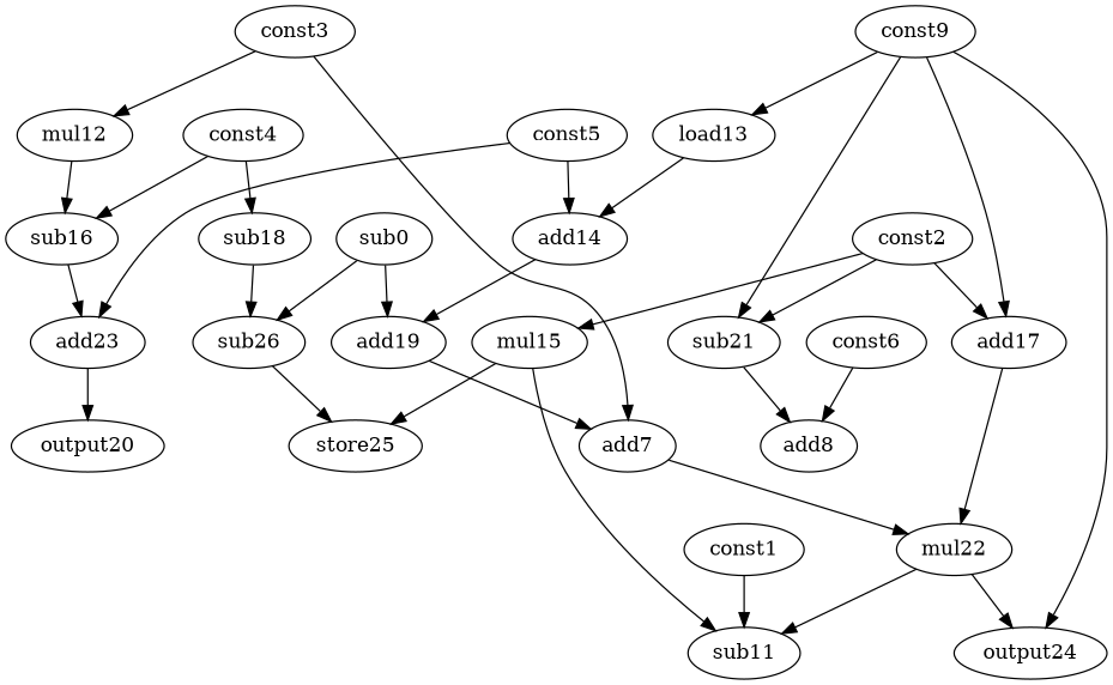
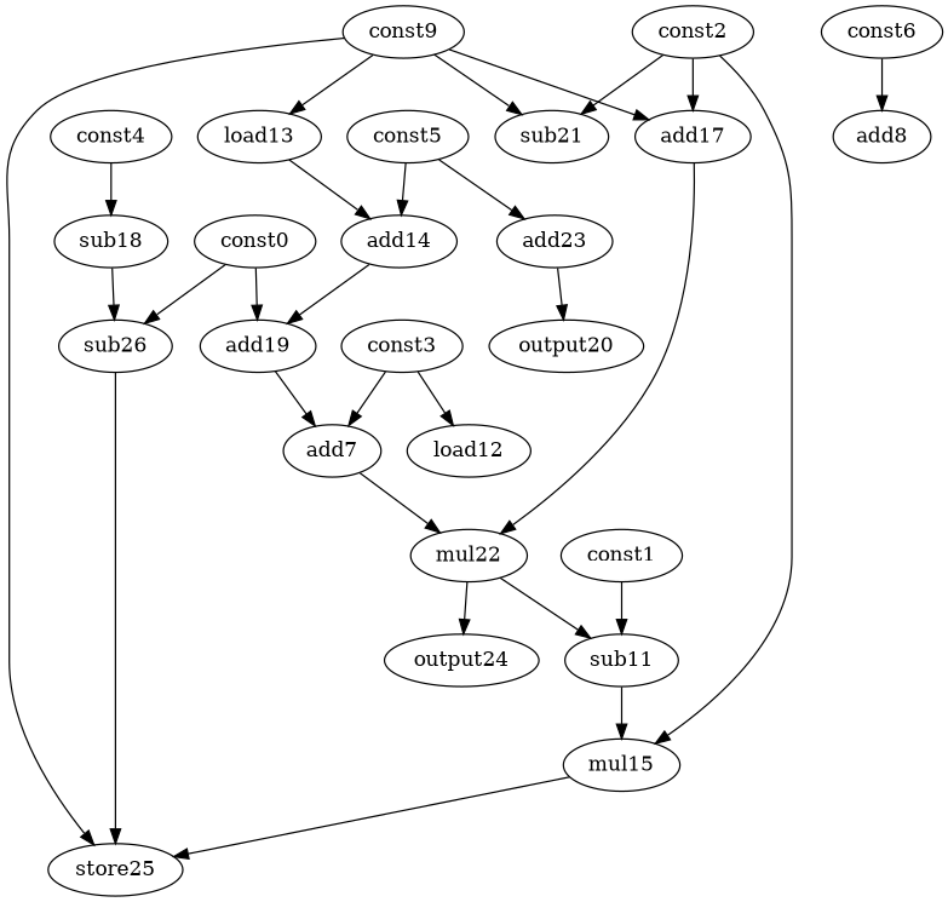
  digraph {
    node [opcode=const]
    edge [operand=0]
    add19 [opcode=add]
-   const0 [label=sub0]
+   const0
    sub26 [opcode=sub]
    add7 [opcode=add]
    store25 [opcode=store]
    sub11 [opcode=sub]
    const1
    mul15 [opcode=mul]
    const2
    add17 [opcode=add]
    sub21 [opcode=sub]
    mul22 [opcode=mul]
    add8 [opcode=add]
    const3
-   load12 [opcode=load label=mul12]
-   sub16 [opcode=sub]
+   load12 [opcode=load]
    const4
    sub18 [opcode=sub]
    add23 [opcode=add]
    add14 [opcode=add]
    const5
    output20 [opcode=output]
    const6
    load13 [opcode=load]
    output24 [opcode=output]
    const9
    add19 -> add7
    const0 -> add19
    const0 -> sub26
    sub26 -> store25 [operand=1]
    add7 -> mul22 [operand=1]
-   mul15 -> sub11 [operand=1]
+   sub11 -> mul15 [operand=1]
    const1 -> sub11
    mul15 -> store25 [operand=1]
    const2 -> mul15
    const2 -> add17 [operand=1]
    const2 -> sub21 [operand=1]
    add17 -> mul22
-   sub21 -> add8
    mul22 -> sub11 [operand=1]
    mul22 -> output24
    const3 -> add7 [operand=1]
    const3 -> load12
-   load12 -> sub16
-   sub16 -> add23
-   const4 -> sub16 [operand=1]
    const4 -> sub18
    sub18 -> sub26 [operand=1]
    add23 -> output20
    add14 -> add19 [operand=1]
    const5 -> add23 [operand=1]
    const5 -> add14 [operand=1]
    const6 -> add8 [operand=1]
    load13 -> add14
-   const9 -> output24
+   const9 -> store25
    const9 -> add17
    const9 -> sub21
    const9 -> load13
  }
